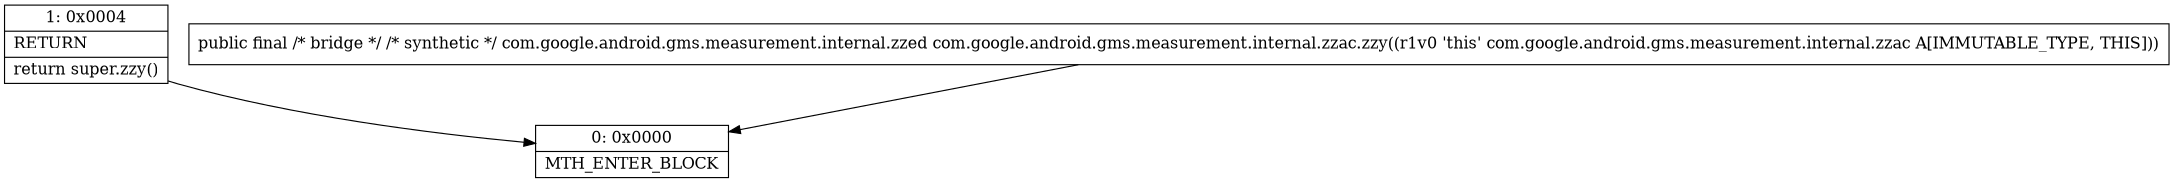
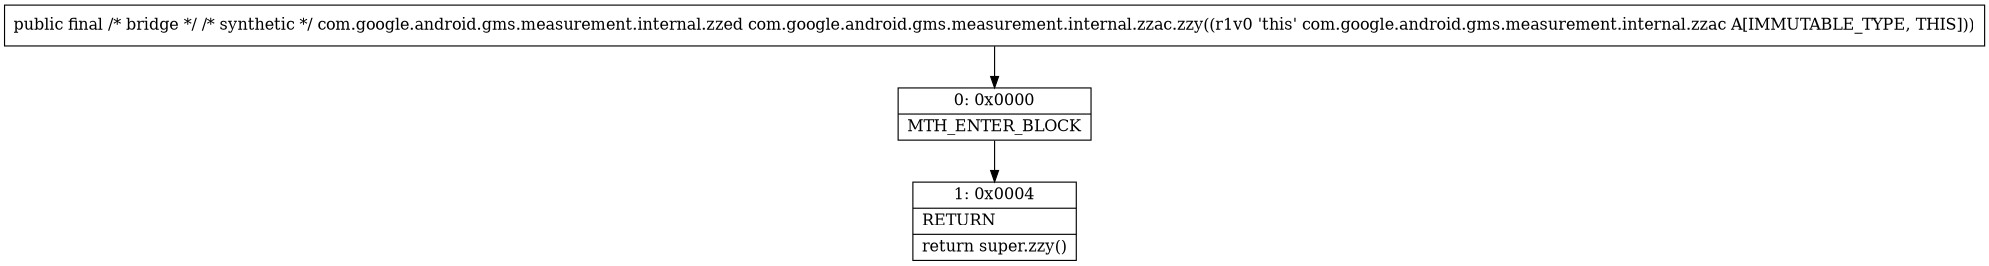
  digraph {
    node [shape=record]
    n1 [label="{0\:\ 0x0000|MTH_ENTER_BLOCK\l}"]
    n2 [label="{1\:\ 0x0004|RETURN\l|return super.zzy()\l}"]
    n3 [label="{public final \/* bridge *\/ \/* synthetic *\/ com.google.android.gms.measurement.internal.zzed com.google.android.gms.measurement.internal.zzac.zzy((r1v0 'this' com.google.android.gms.measurement.internal.zzac A[IMMUTABLE_TYPE, THIS])) }"]
-   n2 -> n1
+   n1 -> n2
    n3 -> n1
  }
